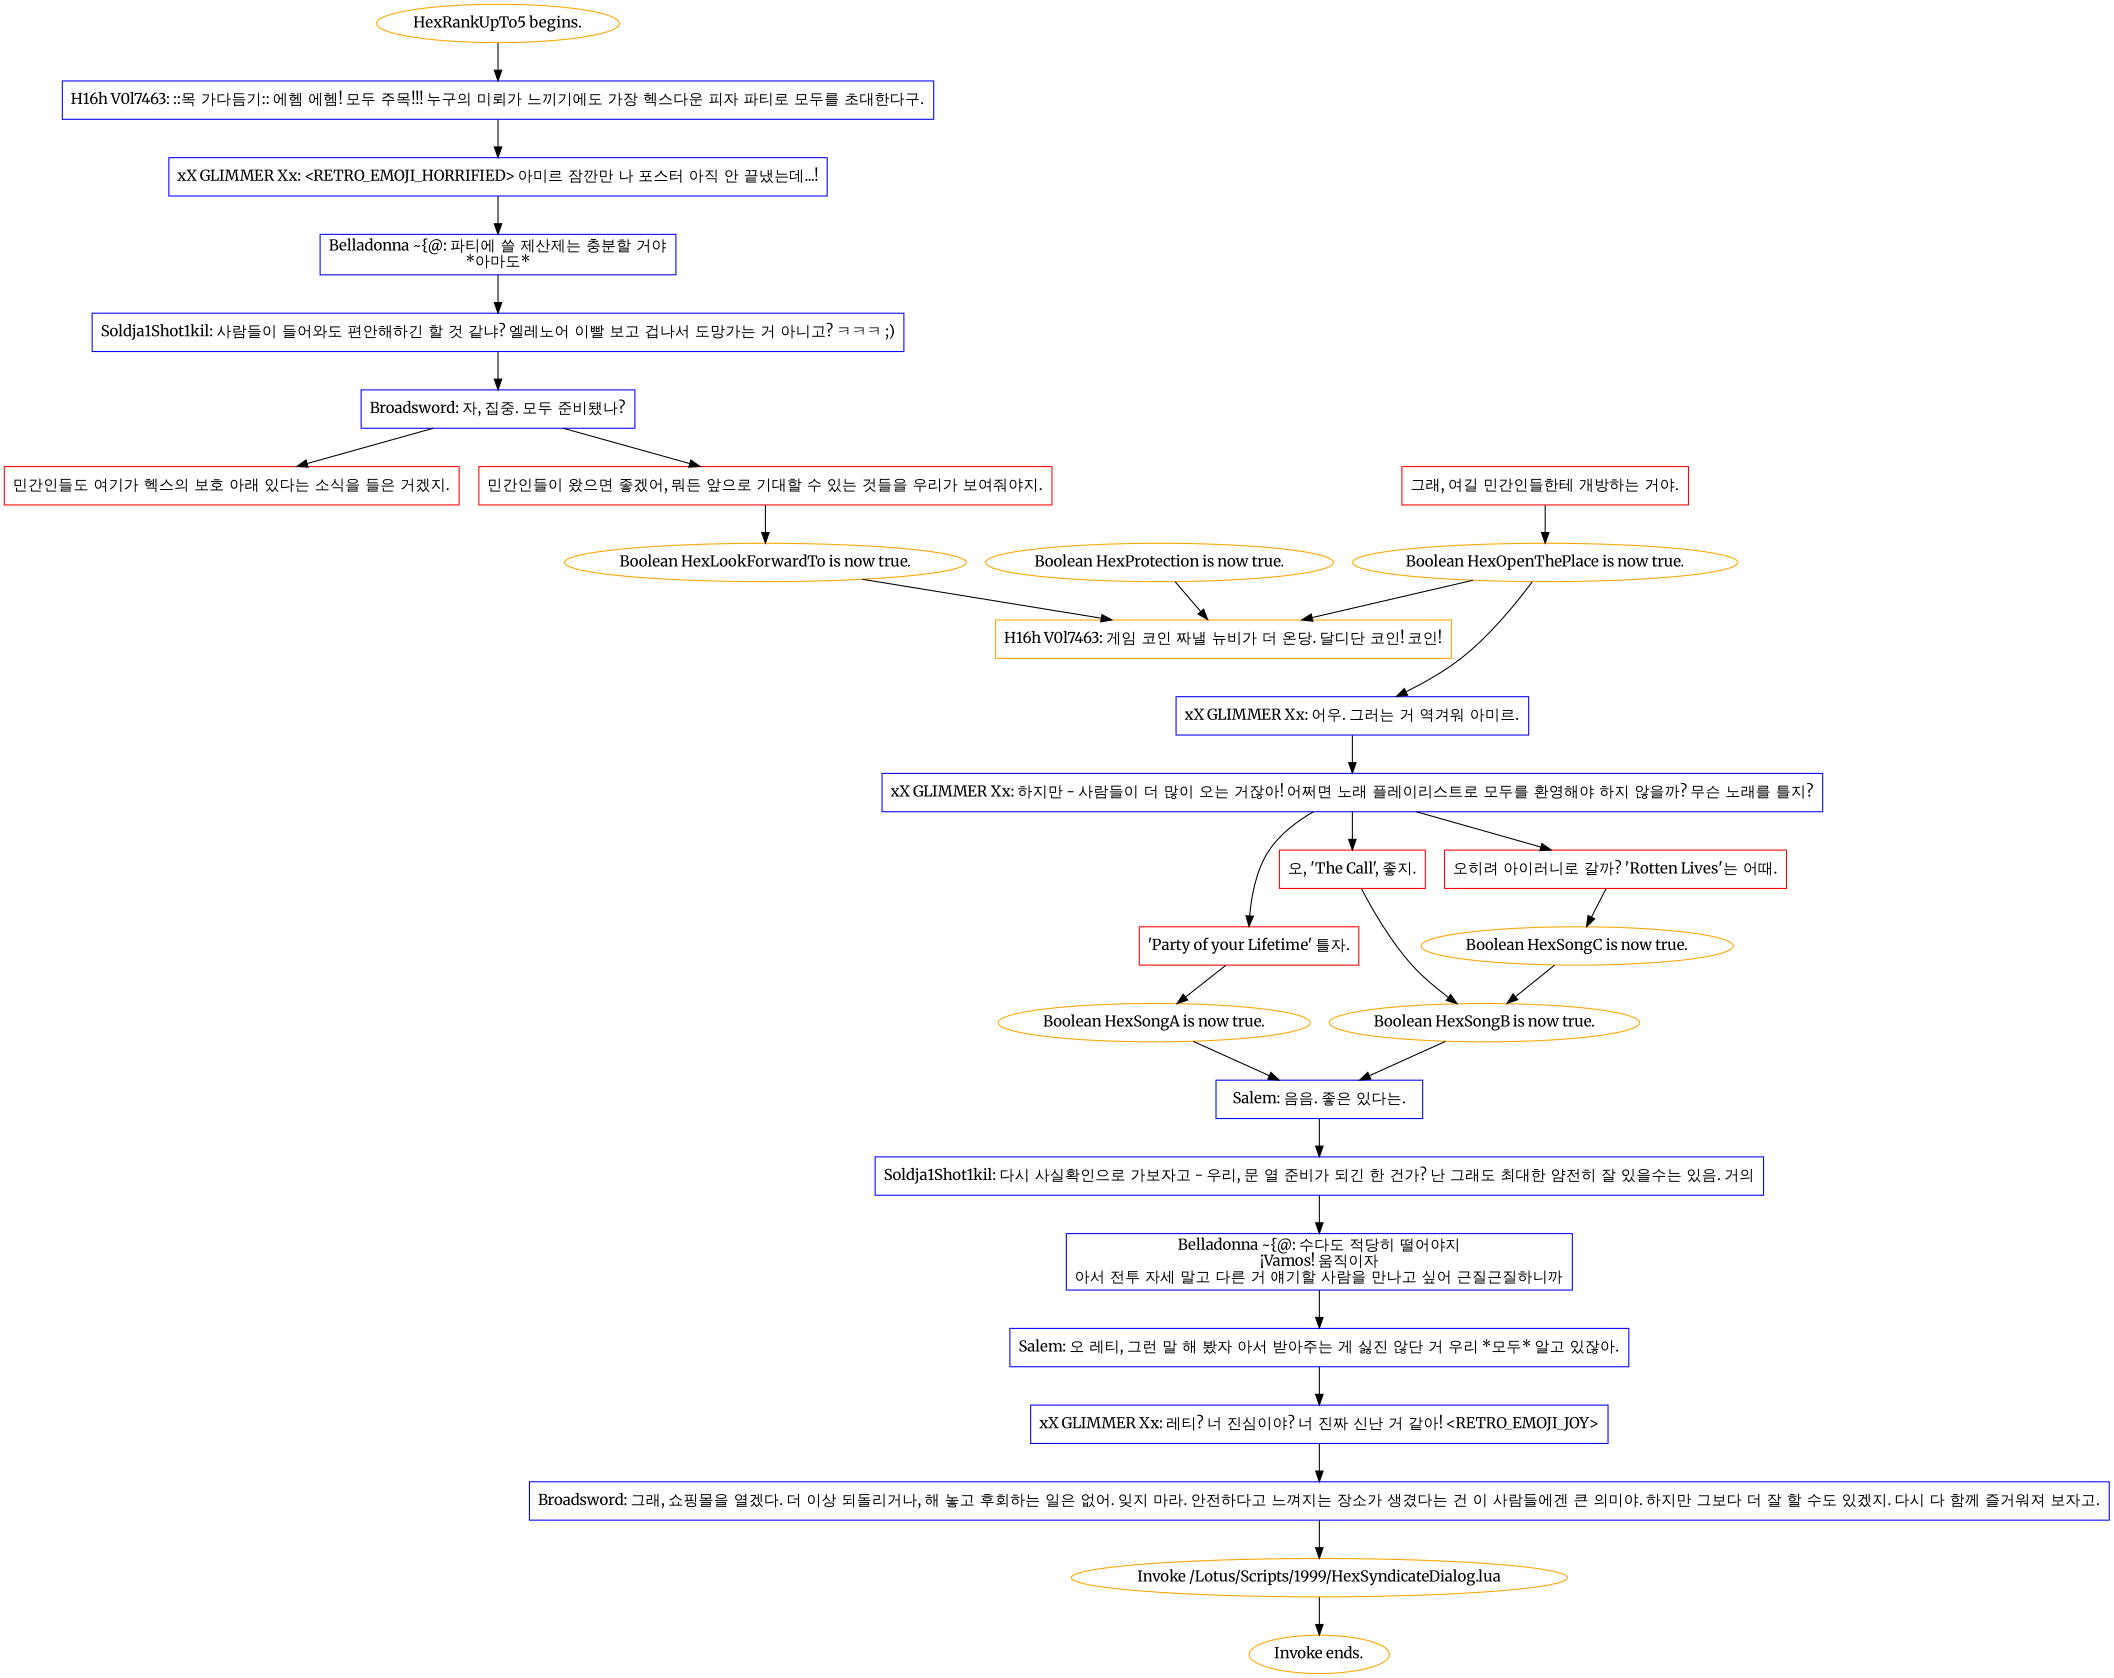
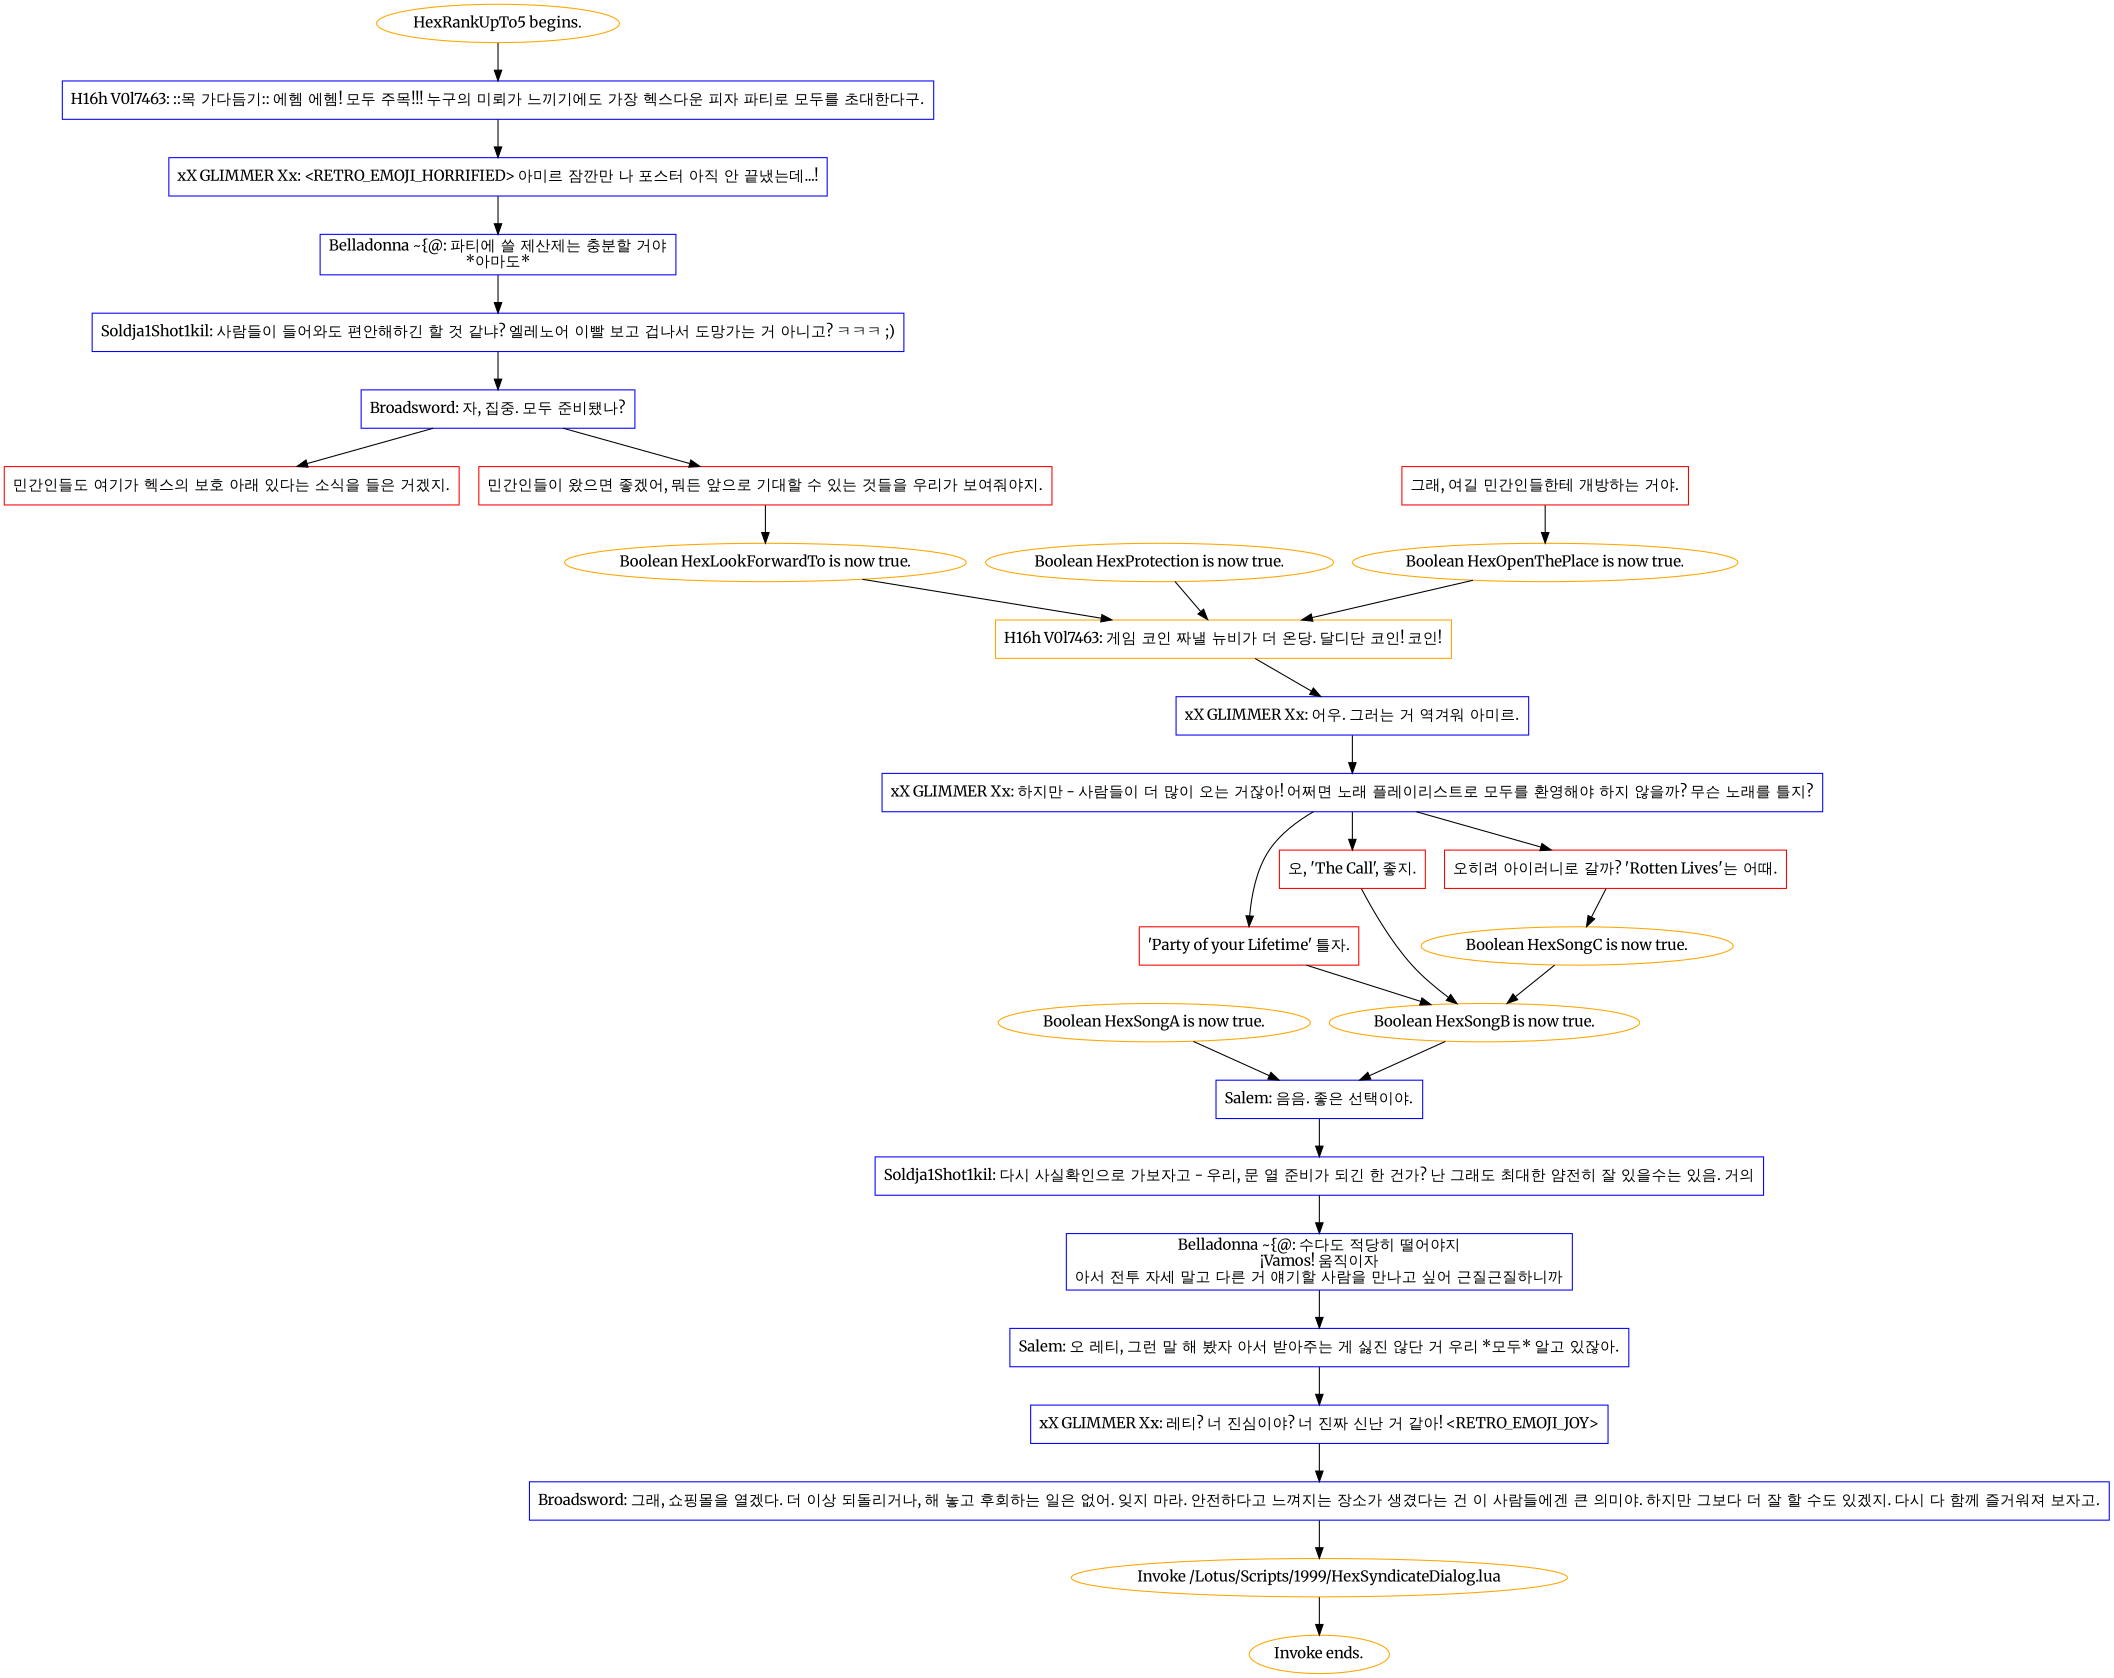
  digraph {
    fontname=Merriweather
    node [color=blue fontname=Merriweather shape=box]
    edge [fontname=Merriweather]
    "HexRankUpTo5 begins." [color=orange shape=""]
    n2 [label="H16h V0l7463: ::목 가다듬기:: 에헴 에헴! 모두 주목!!! 누구의 미뢰가 느끼기에도 가장 헥스다운 피자 파티로 모두를 초대한다구."]
    n3 [label="xX GLIMMER Xx: <RETRO_EMOJI_HORRIFIED> 아미르 잠깐만 나 포스터 아직 안 끝냈는데...!"]
    n4 [label="Belladonna ~{@: 파티에 쓸 제산제는 충분할 거야\n*아마도*"]
    n5 [label="Soldja1Shot1kil: 사람들이 들어와도 편안해하긴 할 것 같냐? 엘레노어 이빨 보고 겁나서 도망가는 거 아니고? ㅋㅋㅋ ;)"]
    n6 [label="Broadsword: 자, 집중. 모두 준비됐나?"]
    n7 [color=red label="민간인들도 여기가 헥스의 보호 아래 있다는 소식을 들은 거겠지."]
    n8 [color=red label="민간인들이 왔으면 좋겠어, 뭐든 앞으로 기대할 수 있는 것들을 우리가 보여줘야지."]
    n9 [color=red label="그래, 여길 민간인들한테 개방하는 거야."]
    n10 [color=orange label="Boolean HexOpenThePlace is now true." shape=""]
    n11 [color=orange label="Boolean HexLookForwardTo is now true." shape=""]
    n12 [color=orange label="H16h V0l7463: 게임 코인 짜낼 뉴비가 더 온당. 달디단 코인! 코인!"]
    n13 [color=orange label="Boolean HexProtection is now true." shape=""]
    n14 [label="xX GLIMMER Xx: 어우. 그러는 거 역겨워 아미르."]
    n15 [label="xX GLIMMER Xx: 하지만 - 사람들이 더 많이 오는 거잖아! 어쩌면 노래 플레이리스트로 모두를 환영해야 하지 않을까? 무슨 노래를 틀지?"]
    n16 [color=red label="'Party of your Lifetime' 틀자."]
    n17 [color=red label="오, 'The Call', 좋지."]
    n18 [color=red label="오히려 아이러니로 갈까? 'Rotten Lives'는 어때."]
    n19 [color=orange label="Boolean HexSongA is now true." shape=""]
    n20 [color=orange label="Boolean HexSongB is now true." shape=""]
    n21 [color=orange label="Boolean HexSongC is now true." shape=""]
-   n22 [label="Salem: 음음. 좋은 있다는."]
+   n22 [label="Salem: 음음. 좋은 선택이야."]
    n23 [label="Soldja1Shot1kil: 다시 사실확인으로 가보자고 - 우리, 문 열 준비가 되긴 한 건가? 난 그래도 최대한 얌전히 잘 있을수는 있음. 거의"]
    n24 [label="Belladonna ~{@: 수다도 적당히 떨어야지\n¡Vamos! 움직이자\n아서 전투 자세 말고 다른 거 얘기할 사람을 만나고 싶어 근질근질하니까"]
    n25 [label="Salem: 오 레티, 그런 말 해 봤자 아서 받아주는 게 싫진 않단 거 우리 *모두* 알고 있잖아."]
    n26 [label="xX GLIMMER Xx: 레티? 너 진심이야? 너 진짜 신난 거 같아! <RETRO_EMOJI_JOY>"]
    n27 [label="Broadsword: 그래, 쇼핑몰을 열겠다. 더 이상 되돌리거나, 해 놓고 후회하는 일은 없어. 잊지 마라. 안전하다고 느껴지는 장소가 생겼다는 건 이 사람들에겐 큰 의미야. 하지만 그보다 더 잘 할 수도 있겠지. 다시 다 함께 즐거워져 보자고."]
    n28 [color=orange label="Invoke /Lotus/Scripts/1999/HexSyndicateDialog.lua" shape=""]
    n29 [color=orange label="Invoke ends." shape=""]
    "HexRankUpTo5 begins." -> n2
    n2 -> n3
    n3 -> n4
    n4 -> n5
    n5 -> n6
    n6 -> n7
    n6 -> n8
    n8 -> n11
    n9 -> n10
    n10 -> n12
    n11 -> n12
-   n10 -> n14
+   n12 -> n14
    n13 -> n12
    n14 -> n15
    n15 -> n16
    n15 -> n17
    n15 -> n18
-   n16 -> n19
+   n16 -> n20
    n17 -> n20
    n18 -> n21
    n19 -> n22
    n20 -> n22
    n21 -> n20
    n22 -> n23
    n23 -> n24
    n24 -> n25
    n25 -> n26
    n26 -> n27
    n27 -> n28
    n28 -> n29
  }
